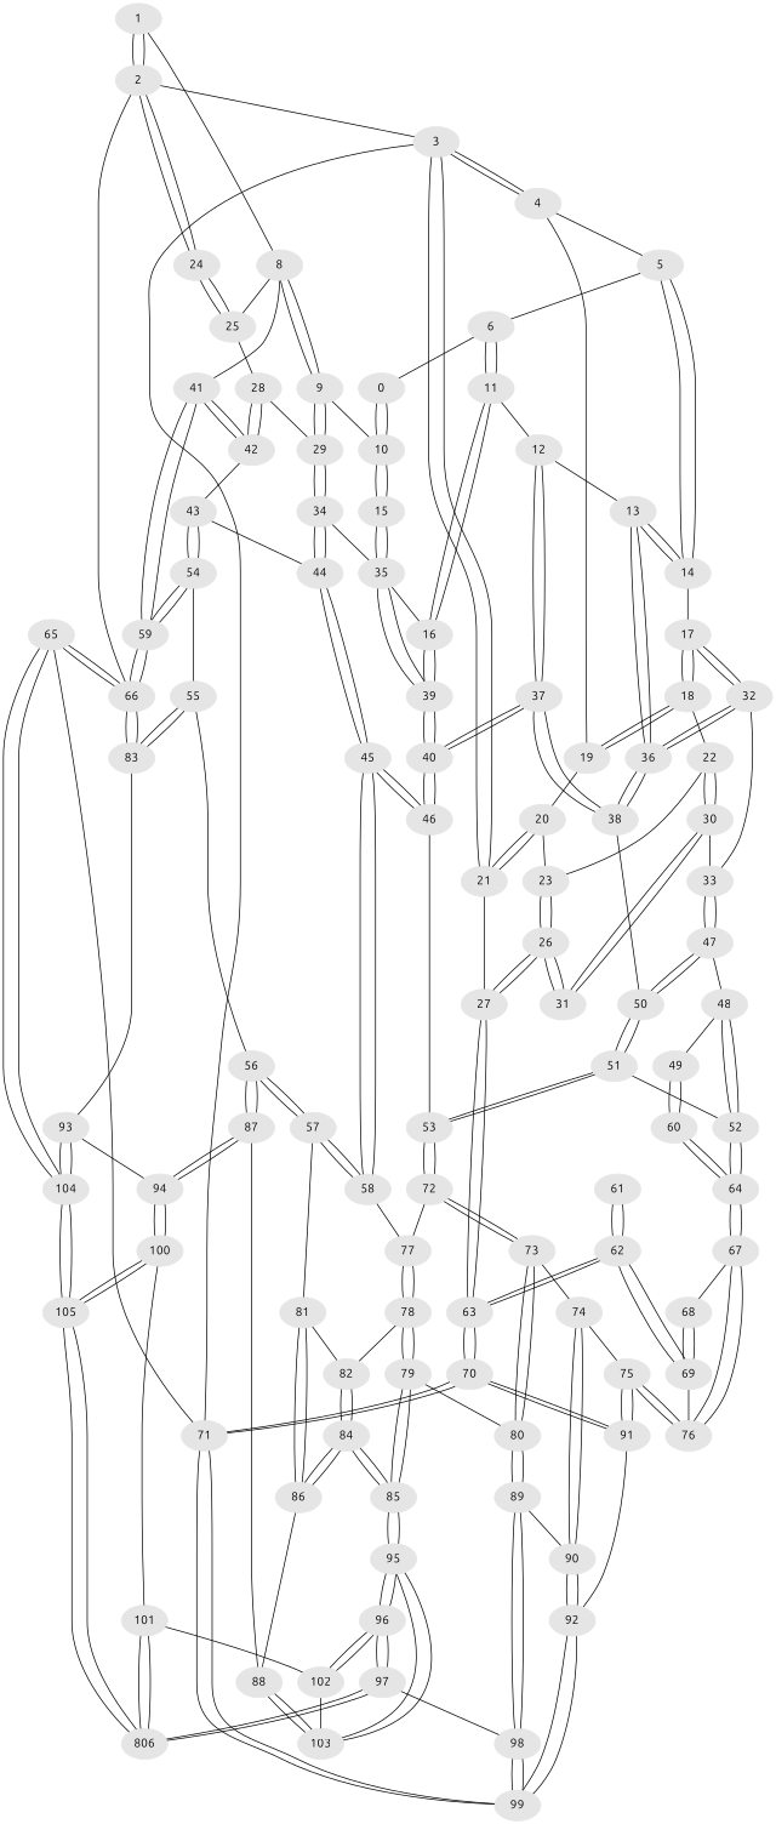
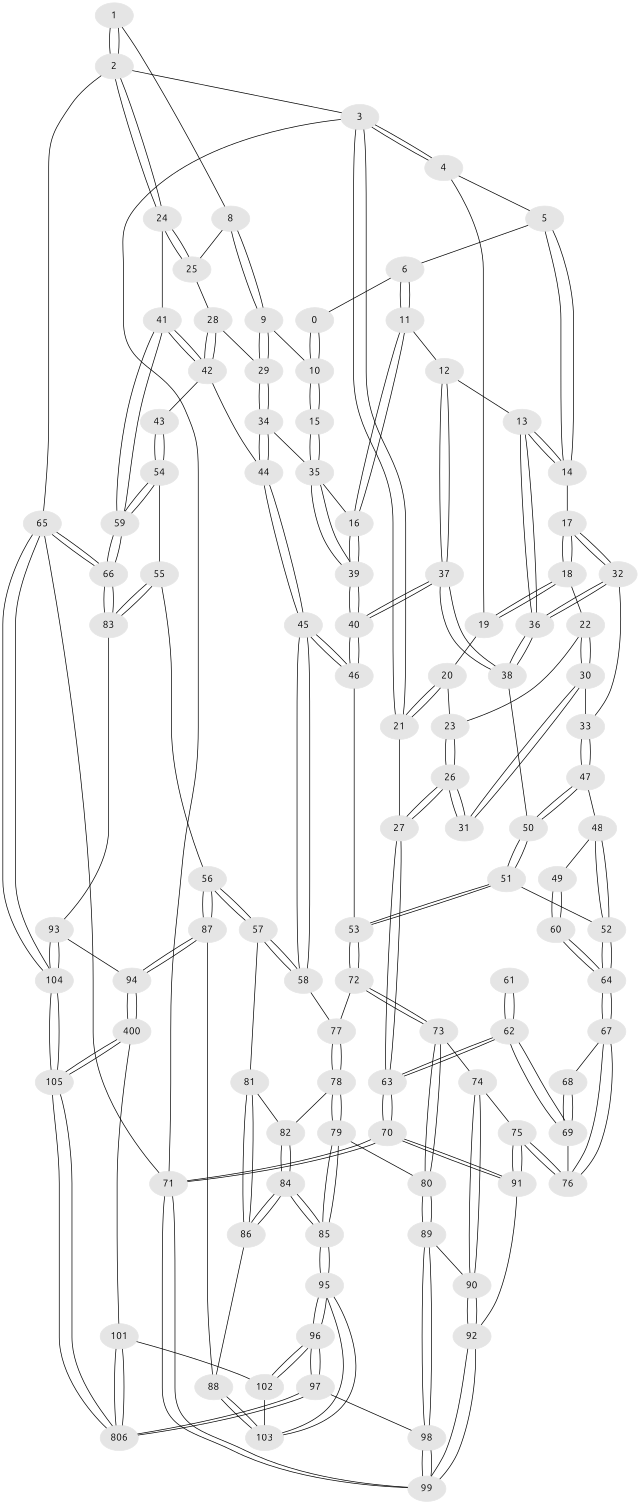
  graph {
    fontname=Ubuntu
    node [color=gray90 fontname=Ubuntu style=filled]
    edge [fontname=Ubuntu]
    1
    2
    8
    3
    24
    65
    9
    25
    4
    21
    71
    41
    66
    104
    5
    19
    27
    99
    6
    14
    20
    n22 [label=0]
    11
    17
    10
    12
    16
    15
    29
    28
    34
    35
    13
    37
    39
    36
    38
    40
    18
    32
    22
    33
    23
    30
    26
    63
    31
    42
    59
    70
    43
    44
    47
    49
    60
    50
    48
    45
    46
    51
    53
    54
    55
    58
    77
    72
    52
    64
    67
    73
    56
    83
    57
    87
    93
    81
    88
    94
    82
    86
    78
    61
    62
    69
    68
    76
    91
    105
    92
    74
    80
    75
    90
    89
    79
    85
    84
    95
    98
    103
    96
-   100
+   100 [label=400]
    101
    97
    102
    n106 [label=806]
    1 -- 2
    1 -- 2
    1 -- 8
    2 -- 3
    2 -- 24
    2 -- 24
-   2 -- 66
+   2 -- 65
    8 -- 9
    8 -- 9
    8 -- 25
    3 -- 4
    3 -- 4
    3 -- 21
    3 -- 21
    3 -- 71
    24 -- 25
    24 -- 25
-   8 -- 41
+   24 -- 41
    65 -- 71
    65 -- 66
    65 -- 66
    65 -- 104
    65 -- 104
    9 -- 10
    9 -- 29
    9 -- 29
    25 -- 28
    4 -- 5
    4 -- 19
    21 -- 27
    71 -- 99
    71 -- 99
    41 -- 42
    41 -- 42
    41 -- 59
    41 -- 59
    66 -- 83
    66 -- 83
    104 -- 105
    104 -- 105
    5 -- 6
    5 -- 14
    5 -- 14
    19 -- 20
    27 -- 63
    27 -- 63
    6 -- n22
    6 -- 11
    6 -- 11
    14 -- 17
    20 -- 21
    20 -- 21
    20 -- 23
    n22 -- 10
    n22 -- 10
    11 -- 12
    11 -- 16
    11 -- 16
    17 -- 18
    17 -- 18
    17 -- 32
    17 -- 32
    10 -- 15
    10 -- 15
    12 -- 13
    12 -- 37
    12 -- 37
    16 -- 39
    16 -- 39
    15 -- 35
    15 -- 35
    29 -- 34
    29 -- 34
    28 -- 29
    28 -- 42
    28 -- 42
    34 -- 35
    34 -- 44
    34 -- 44
    35 -- 16
    35 -- 39
    35 -- 39
    13 -- 14
    13 -- 14
    13 -- 36
    13 -- 36
    37 -- 38
    37 -- 38
    37 -- 40
    37 -- 40
    39 -- 40
    39 -- 40
    36 -- 38
    36 -- 38
    38 -- 50
    40 -- 46
    40 -- 46
    18 -- 19
    18 -- 19
    18 -- 22
    32 -- 36
    32 -- 36
    32 -- 33
    22 -- 23
    22 -- 30
    22 -- 30
    33 -- 47
    33 -- 47
    23 -- 26
    23 -- 26
    30 -- 33
    30 -- 31
    30 -- 31
    26 -- 27
    26 -- 27
    26 -- 31
    26 -- 31
    63 -- 70
    63 -- 70
    42 -- 43
    59 -- 66
    59 -- 66
    70 -- 71
    70 -- 71
    70 -- 91
    70 -- 91
-   43 -- 44
+   42 -- 44
    43 -- 54
    43 -- 54
    44 -- 45
    44 -- 45
    47 -- 50
    47 -- 50
    47 -- 48
    49 -- 60
    49 -- 60
    60 -- 64
    60 -- 64
    50 -- 51
    50 -- 51
    48 -- 49
    48 -- 52
    48 -- 52
    45 -- 46
    45 -- 46
    45 -- 58
    45 -- 58
    46 -- 53
    51 -- 53
    51 -- 53
    51 -- 52
    53 -- 72
    53 -- 72
    54 -- 59
    54 -- 59
    54 -- 55
    55 -- 56
    55 -- 83
    55 -- 83
    58 -- 77
    77 -- 78
    77 -- 78
    72 -- 77
    72 -- 73
    72 -- 73
    52 -- 64
    52 -- 64
    64 -- 67
    64 -- 67
    67 -- 68
    67 -- 76
    67 -- 76
    73 -- 74
    73 -- 80
    73 -- 80
    56 -- 57
    56 -- 57
    56 -- 87
    56 -- 87
    83 -- 93
    57 -- 58
    57 -- 58
    57 -- 81
    87 -- 88
    87 -- 94
    87 -- 94
    93 -- 104
    93 -- 104
    93 -- 94
    81 -- 82
    81 -- 86
    81 -- 86
    88 -- 103
    88 -- 103
    94 -- 100
    94 -- 100
    82 -- 84
    82 -- 84
    86 -- 88
    78 -- 82
    78 -- 79
    78 -- 79
    61 -- 62
    61 -- 62
    62 -- 63
    62 -- 63
    62 -- 69
    62 -- 69
    69 -- 76
    68 -- 69
    68 -- 69
    91 -- 92
    105 -- n106
    105 -- n106
    92 -- 99
    92 -- 99
    74 -- 75
    74 -- 90
    74 -- 90
    80 -- 89
    80 -- 89
    75 -- 76
    75 -- 76
    75 -- 91
    75 -- 91
    90 -- 92
    90 -- 92
    89 -- 90
    89 -- 98
    89 -- 98
    79 -- 80
    79 -- 85
    79 -- 85
    85 -- 95
    85 -- 95
    84 -- 86
    84 -- 86
    84 -- 85
    84 -- 85
    95 -- 103
    95 -- 103
    95 -- 96
    95 -- 96
    98 -- 99
    98 -- 99
    96 -- 97
    96 -- 97
    96 -- 102
    96 -- 102
    100 -- 105
    100 -- 105
    100 -- 101
    101 -- 102
    101 -- n106
    101 -- n106
    97 -- 98
    97 -- n106
    97 -- n106
    102 -- 103
  }
